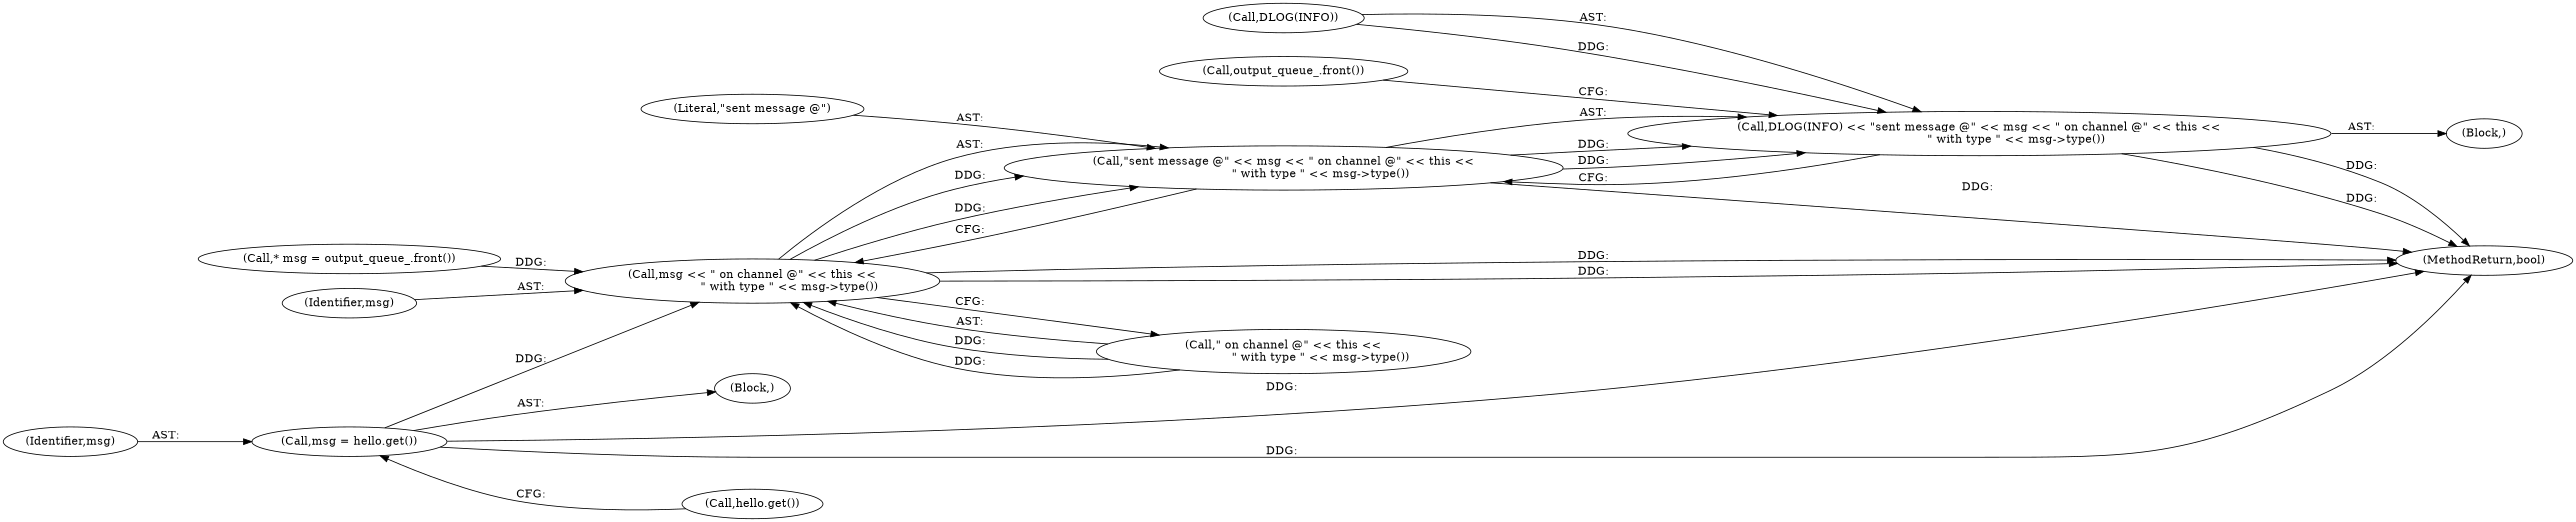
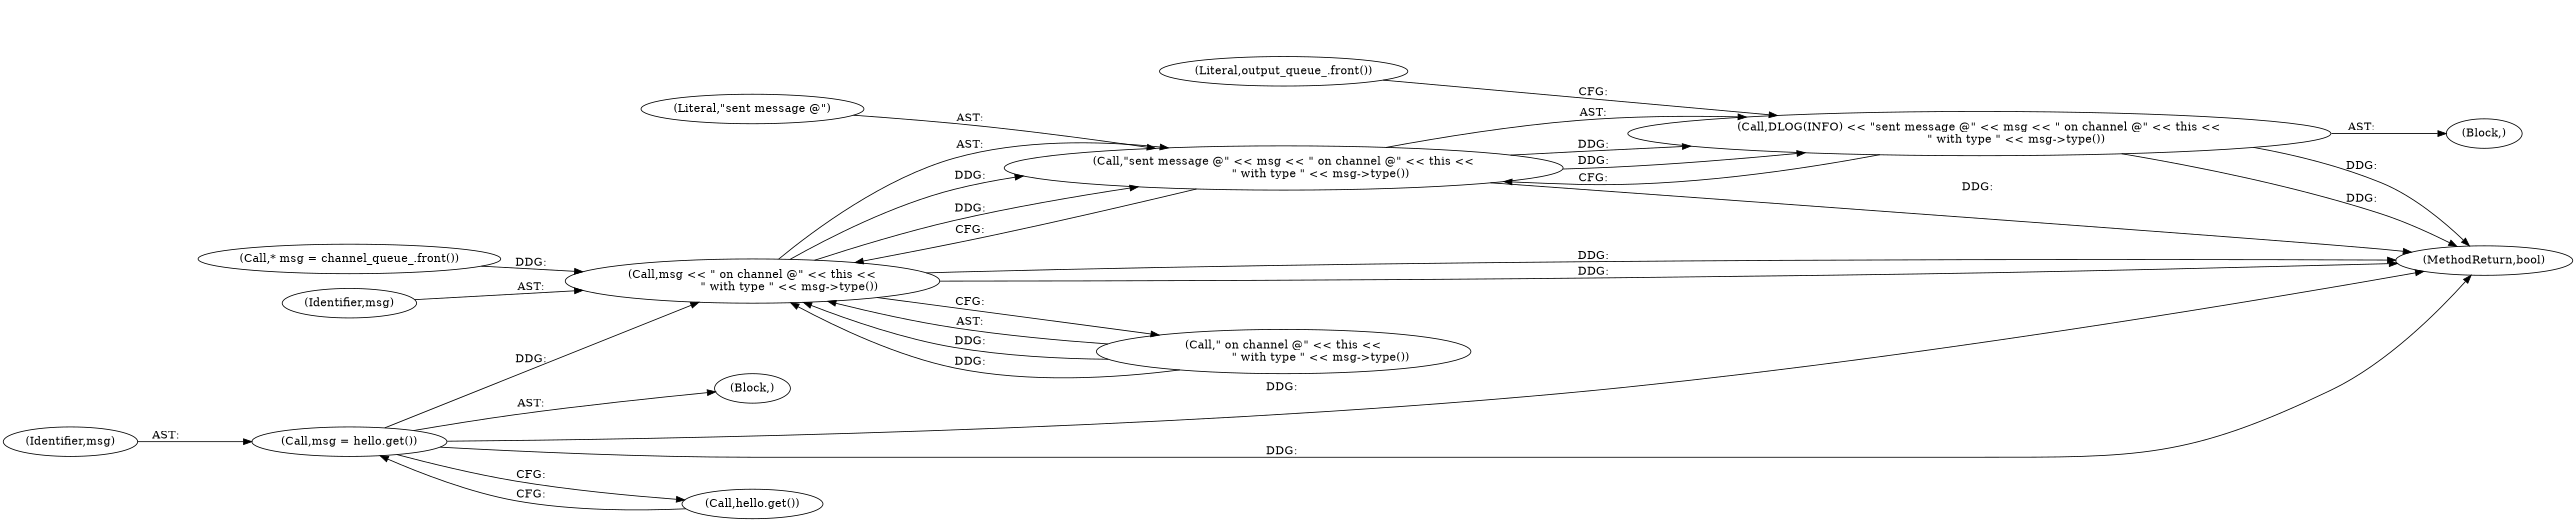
  digraph {
    rankdir=LR
    n1 [label="(Call,msg = hello.get())"]
    n2 [label="(Call,msg << \" on channel @\" << this <<\n                    \" with type \" << msg->type())"]
    n3 [label="(Block,)"]
    n4 [label="(MethodReturn,bool)"]
    n5 [label="(Call,hello.get())"]
    n6 [label="(Call,\"sent message @\" << msg << \" on channel @\" << this <<\n                    \" with type \" << msg->type())"]
    n7 [label="(Call,\" on channel @\" << this <<\n                    \" with type \" << msg->type())"]
    n8 [label="(Call,DLOG(INFO) << \"sent message @\" << msg << \" on channel @\" << this <<\n                    \" with type \" << msg->type())"]
    n9 [label="(Block,)"]
-   n10 [label="(Call,* msg = output_queue_.front())"]
+   n10 [label="(Call,* msg = channel_queue_.front())"]
    n11 [label="(Literal,\"sent message @\")"]
    n12 [label="(Identifier,msg)"]
-   n13 [label="(Call,DLOG(INFO))"]
-   n14 [label="(Call,output_queue_.front())"]
+   n14 [label="(Literal,output_queue_.front())"]
    n15 [label="(Identifier,msg)"]
    n1 -> n2 [label="DDG: "]
    n1 -> n3 [label="AST: "]
    n1 -> n4 [label="DDG: "]
    n1 -> n4 [label="DDG: "]
+   n1 -> n5 [label="CFG: "]
    n2 -> n4 [label="DDG: "]
    n2 -> n4 [label="DDG: "]
    n2 -> n6 [label="AST: "]
    n2 -> n6 [label="DDG: "]
    n2 -> n6 [label="DDG: "]
    n2 -> n7 [label="CFG: "]
    n5 -> n1 [label="CFG: "]
    n6 -> n2 [label="CFG: "]
    n6 -> n4 [label="DDG: "]
    n6 -> n8 [label="AST: "]
    n6 -> n8 [label="DDG: "]
    n6 -> n8 [label="DDG: "]
    n7 -> n2 [label="AST: "]
    n7 -> n2 [label="DDG: "]
    n7 -> n2 [label="DDG: "]
    n8 -> n4 [label="DDG: "]
    n8 -> n4 [label="DDG: "]
    n8 -> n6 [label="CFG: "]
    n8 -> n9 [label="AST: "]
    n10 -> n2 [label="DDG: "]
    n11 -> n6 [label="AST: "]
    n12 -> n1 [label="AST: "]
-   n13 -> n8 [label="AST: "]
-   n13 -> n8 [label="DDG: "]
    n14 -> n8 [label="CFG: "]
    n15 -> n2 [label="AST: "]
  }
